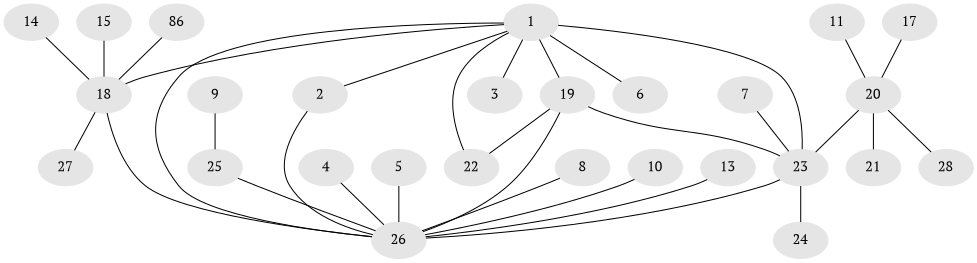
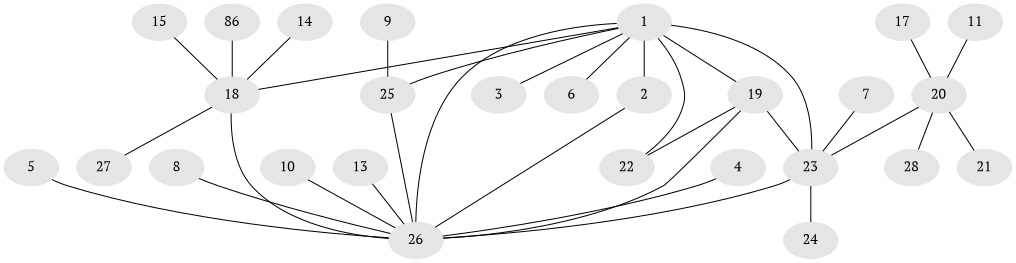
  graph {
    fontname="PT Serif"
    node [color=gray90 fontname="PT Serif" style=filled]
    edge [fontname="PT Serif" weight=1.0]
    1
    2
    3
    6
    18
    19
    22
    23
    25
    26
    27
    24
    4
    5
    7
    8
    9
    10
    11
    20
    21
    28
    13
    14
    15
    n26 [label=86]
    17
    1 -- 2
    1 -- 3
    1 -- 6
    1 -- 18
    1 -- 19
    1 -- 22
    1 -- 23 [weight=3.0]
+   1 -- 25
    1 -- 26
    2 -- 26
    18 -- 26
    18 -- 27
    19 -- 22
    19 -- 23
    19 -- 26
    23 -- 26
    23 -- 24
    25 -- 26
    4 -- 26
    5 -- 26
    7 -- 23
    8 -- 26
    9 -- 25
    10 -- 26
    11 -- 20
    20 -- 23
    20 -- 21
    20 -- 28
    13 -- 26
    14 -- 18
    15 -- 18
    n26 -- 18
    17 -- 20
  }
